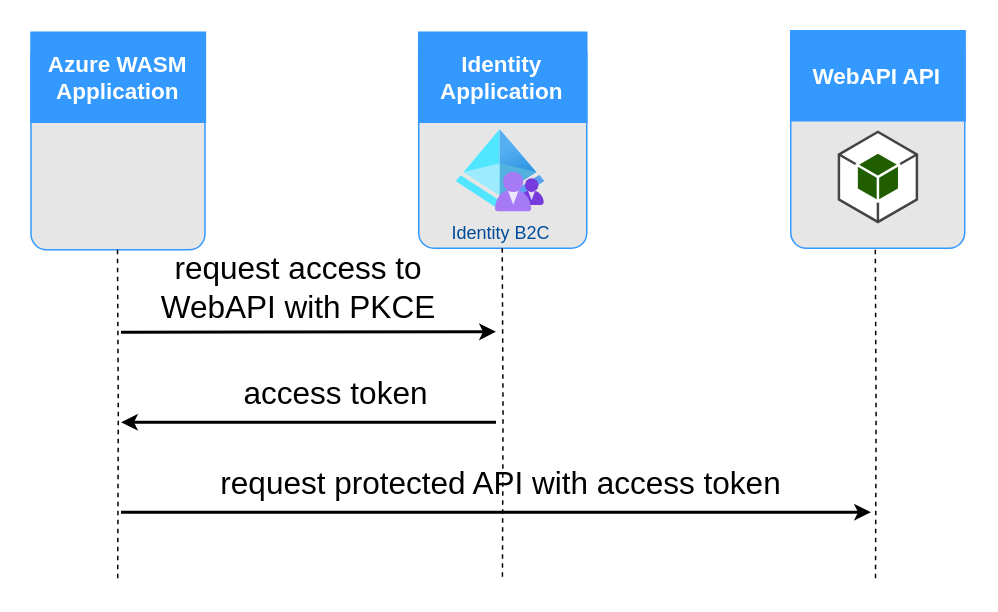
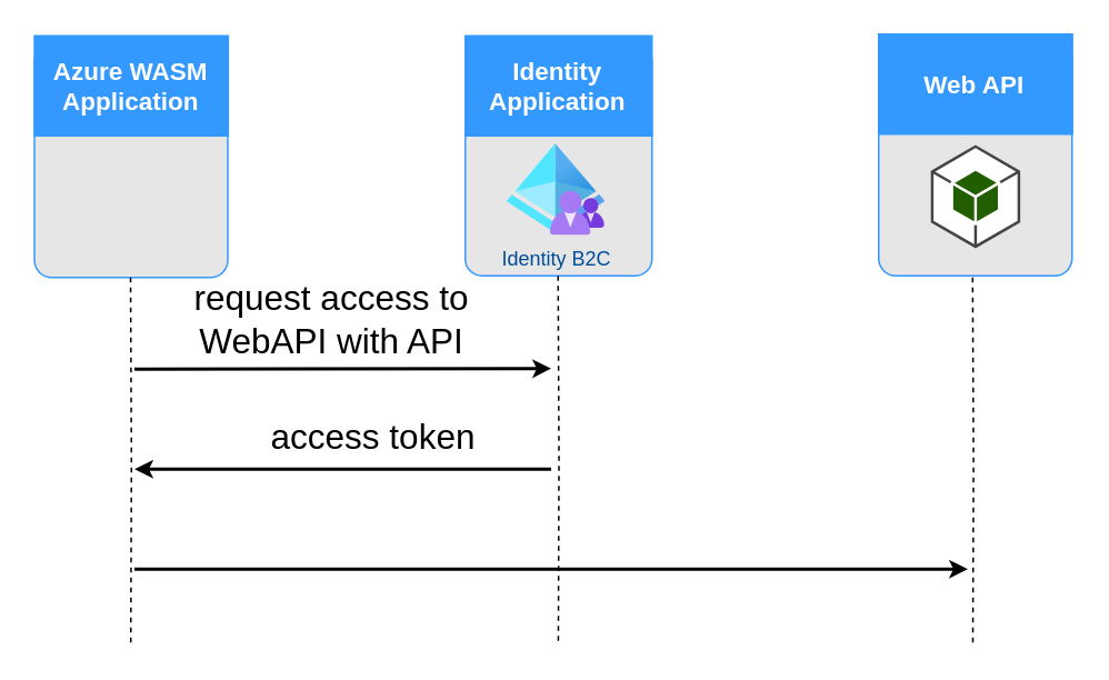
  <mxCell id="0" />
  <mxCell id="1" parent="0" />
  <mxCell id="2" value="" style="rounded=1;whiteSpace=wrap;html=1;strokeColor=#3399FF;strokeWidth=1;fillColor=#E6E6E6;fontFamily=Verdana;fontSize=12;fontColor=#000000;perimeterSpacing=0;imageHeight=24;arcSize=9;" vertex="1" parent="1"><mxGeometry x="20" y="26" width="116" height="140" as="geometry" /></mxCell>
  <mxCell id="3" value="Azure WASM Application" style="whiteSpace=wrap;html=1;strokeColor=#3399FF;strokeWidth=1;fillColor=#3399FF;fontFamily=Helvetica;fontSize=15;fontColor=#FFFFFF;fontStyle=1" vertex="1" parent="1"><mxGeometry x="20" y="21" width="116.25" height="60" as="geometry" /></mxCell>
  <mxCell id="4" value="" style="shape=image;verticalLabelPosition=bottom;labelBackgroundColor=default;verticalAlign=top;aspect=fixed;imageAspect=0;image=https://upload.wikimedia.org/wikipedia/commons/d/d0/Blazor.png;" vertex="1" parent="1"><mxGeometry x="51.75" y="91" width="52.5" height="52.5" as="geometry" /></mxCell>
  <mxCell id="5" value="" style="rounded=1;whiteSpace=wrap;html=1;strokeColor=#3399FF;strokeWidth=1;fillColor=#E6E6E6;fontFamily=Verdana;fontSize=12;fontColor=#00BEF2;perimeterSpacing=0;imageHeight=24;arcSize=9;" vertex="1" parent="1"><mxGeometry x="278.49" y="25" width="112" height="140" as="geometry" /></mxCell>
  <mxCell id="6" value="Identity Application" style="whiteSpace=wrap;html=1;strokeColor=#3399FF;strokeWidth=1;fillColor=#3399FF;fontFamily=Helvetica;fontSize=15;fontColor=#FFFFFF;fontStyle=1" vertex="1" parent="1"><mxGeometry x="278.49" y="21" width="112" height="60" as="geometry" /></mxCell>
  <mxCell id="7" value="Identity B2C" style="aspect=fixed;html=1;points=[];align=center;image;fontSize=12;image=img/lib/azure2/identity/Azure_AD_B2C.svg;labelBackgroundColor=none;fontColor=#004C99;" vertex="1" parent="1"><mxGeometry x="303.49" y="86" width="59.3" height="55" as="geometry" /></mxCell>
  <mxCell id="8" value="" style="rounded=1;whiteSpace=wrap;html=1;strokeColor=#3399FF;strokeWidth=1;fillColor=#E6E6E6;fontFamily=Verdana;fontSize=12;fontColor=#000000;perimeterSpacing=0;imageHeight=24;arcSize=9;" vertex="1" parent="1"><mxGeometry x="526.49" y="25" width="116" height="140" as="geometry" /></mxCell>
- <mxCell id="9" value="WebAPI API" style="whiteSpace=wrap;html=1;strokeColor=#3399FF;strokeWidth=1;fillColor=#3399FF;fontFamily=Helvetica;fontSize=15;fontColor=#FFFFFF;fontStyle=1" vertex="1" parent="1"><mxGeometry x="526.49" y="20" width="116.25" height="60" as="geometry" /></mxCell>
+ <mxCell id="9" value="Web API" style="whiteSpace=wrap;html=1;strokeColor=#3399FF;strokeWidth=1;fillColor=#3399FF;fontFamily=Helvetica;fontSize=15;fontColor=#FFFFFF;fontStyle=1" vertex="1" parent="1"><mxGeometry x="526.49" y="20" width="116.25" height="60" as="geometry" /></mxCell>
  <mxCell id="10" value="" style="outlineConnect=0;dashed=0;verticalLabelPosition=bottom;verticalAlign=top;align=center;html=1;shape=mxgraph.aws3.android;fillColor=#205E00;gradientColor=none;" vertex="1" parent="1"><mxGeometry x="557.8" y="86.5" width="53.62" height="62" as="geometry" /></mxCell>
  <mxCell id="11" style="edgeStyle=orthogonalEdgeStyle;rounded=0;orthogonalLoop=1;jettySize=auto;html=1;exitX=0.5;exitY=1;exitDx=0;exitDy=0;dashed=1;fontColor=#004C99;endArrow=none;endFill=0;" edge="1" parent="1"><mxGeometry relative="1" as="geometry"><mxPoint x="583" y="386" as="targetPoint" /><mxPoint x="582.87" y="166" as="sourcePoint" /></mxGeometry></mxCell>
- <mxCell id="12" value="request access to &lt;br&gt;WebAPI with PKCE" style="text;html=1;align=center;verticalAlign=middle;resizable=0;points=[];autosize=1;strokeColor=none;fillColor=none;fontSize=21;" vertex="1" parent="1"><mxGeometry x="93.49" y="161" width="210" height="60" as="geometry" /></mxCell>
+ <mxCell id="12" value="request access to &lt;br&gt;WebAPI with API" style="text;html=1;align=center;verticalAlign=middle;resizable=0;points=[];autosize=1;strokeColor=none;fillColor=none;fontSize=21;" vertex="1" parent="1"><mxGeometry x="93.49" y="161" width="210" height="60" as="geometry" /></mxCell>
  <mxCell id="13" value="" style="endArrow=classic;html=1;rounded=0;startSize=6;endSize=5;strokeColor=default;strokeWidth=2;" edge="1" parent="1"><mxGeometry width="50" height="50" relative="1" as="geometry"><mxPoint x="80" y="220.98" as="sourcePoint" /><mxPoint x="330" y="220.67" as="targetPoint" /></mxGeometry></mxCell>
  <mxCell id="14" value="" style="endArrow=classic;html=1;rounded=0;startSize=6;endSize=5;strokeColor=#000000;strokeWidth=2;fontColor=#000000;" edge="1" parent="1"><mxGeometry width="50" height="50" relative="1" as="geometry"><mxPoint x="330" y="281" as="sourcePoint" /><mxPoint x="80" y="281" as="targetPoint" /></mxGeometry></mxCell>
  <mxCell id="15" value="access token" style="text;html=1;align=center;verticalAlign=middle;resizable=0;points=[];autosize=1;strokeColor=none;fillColor=none;fontSize=21;" vertex="1" parent="1"><mxGeometry x="148.49" y="241" width="150" height="40" as="geometry" /></mxCell>
  <mxCell id="16" value="" style="endArrow=classic;html=1;rounded=0;startSize=6;endSize=5;strokeColor=#000000;strokeWidth=2;fontColor=#000000;" edge="1" parent="1"><mxGeometry width="50" height="50" relative="1" as="geometry"><mxPoint x="80" y="341" as="sourcePoint" /><mxPoint x="580" y="341" as="targetPoint" /></mxGeometry></mxCell>
- <mxCell id="17" value="request protected API with access token" style="text;html=1;align=center;verticalAlign=middle;resizable=0;points=[];autosize=1;strokeColor=none;fillColor=none;fontSize=21;" vertex="1" parent="1"><mxGeometry x="133.14" y="301" width="400" height="40" as="geometry" /></mxCell>
  <mxCell id="18" style="edgeStyle=orthogonalEdgeStyle;rounded=0;orthogonalLoop=1;jettySize=auto;html=1;exitX=0.5;exitY=1;exitDx=0;exitDy=0;dashed=1;fontColor=#004C99;endArrow=none;endFill=0;" edge="1" parent="1"><mxGeometry relative="1" as="geometry"><mxPoint x="334.29" y="385" as="targetPoint" /><mxPoint x="334.16" y="165" as="sourcePoint" /></mxGeometry></mxCell>
  <mxCell id="19" style="edgeStyle=orthogonalEdgeStyle;rounded=0;orthogonalLoop=1;jettySize=auto;html=1;exitX=0.5;exitY=1;exitDx=0;exitDy=0;dashed=1;fontColor=#004C99;endArrow=none;endFill=0;" edge="1" parent="1"><mxGeometry relative="1" as="geometry"><mxPoint x="77.8" y="386" as="targetPoint" /><mxPoint x="77.67" y="166" as="sourcePoint" /></mxGeometry></mxCell>
